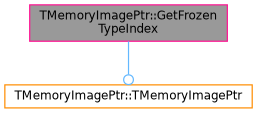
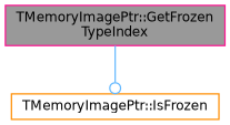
  digraph {
    rankdir=TB
    node [fontname=Helvetica fontsize=10 shape=box style=filled]
    n1 [color=deeppink fillcolor=grey60 fontcolor=black height=0.2 label="TMemoryImagePtr::GetFrozen\lTypeIndex" width=0.4]
-   n2 [color=darkorange fillcolor=white height=0.2 label="TMemoryImagePtr::TMemoryImagePtr" width=0.4]
+   n2 [color=darkorange fillcolor=white height=0.2 label="TMemoryImagePtr::IsFrozen" width=0.4]
    n1 -> n2 [color=steelblue1 fontname=Helvetica fontsize=10 labelfontname=Helvetica labelfontsize=10 style=solid arrowhead=odot]
  }
